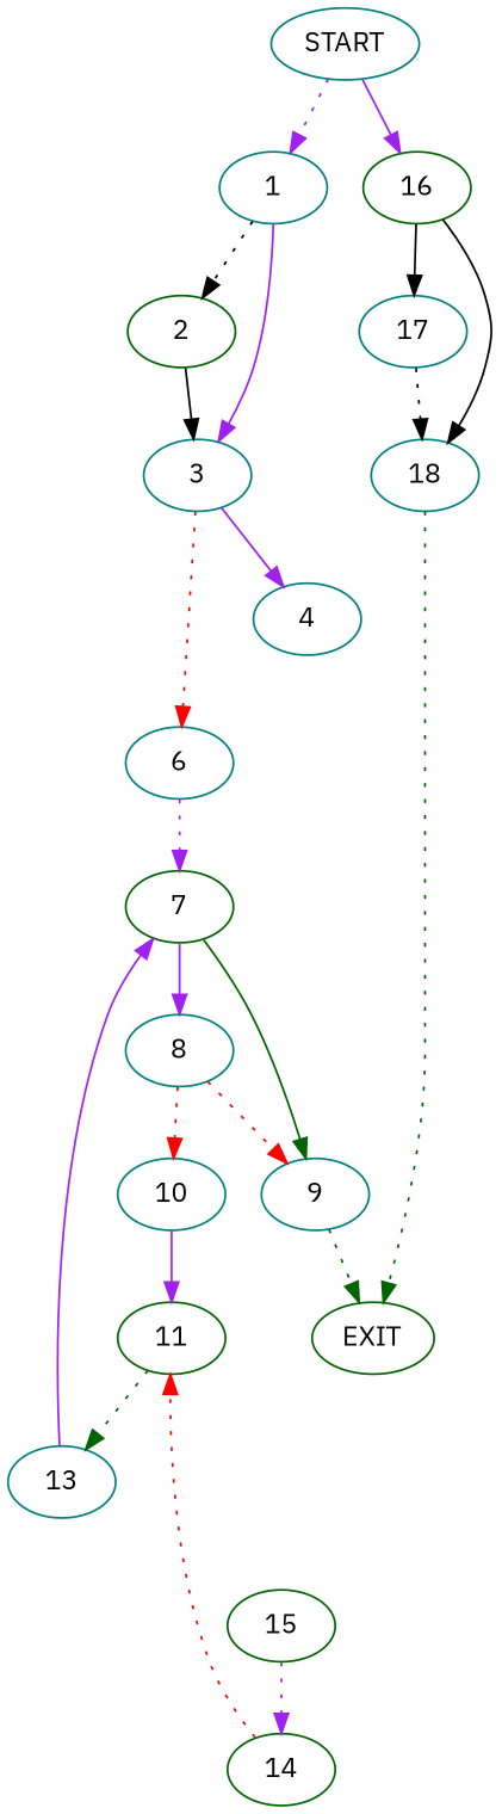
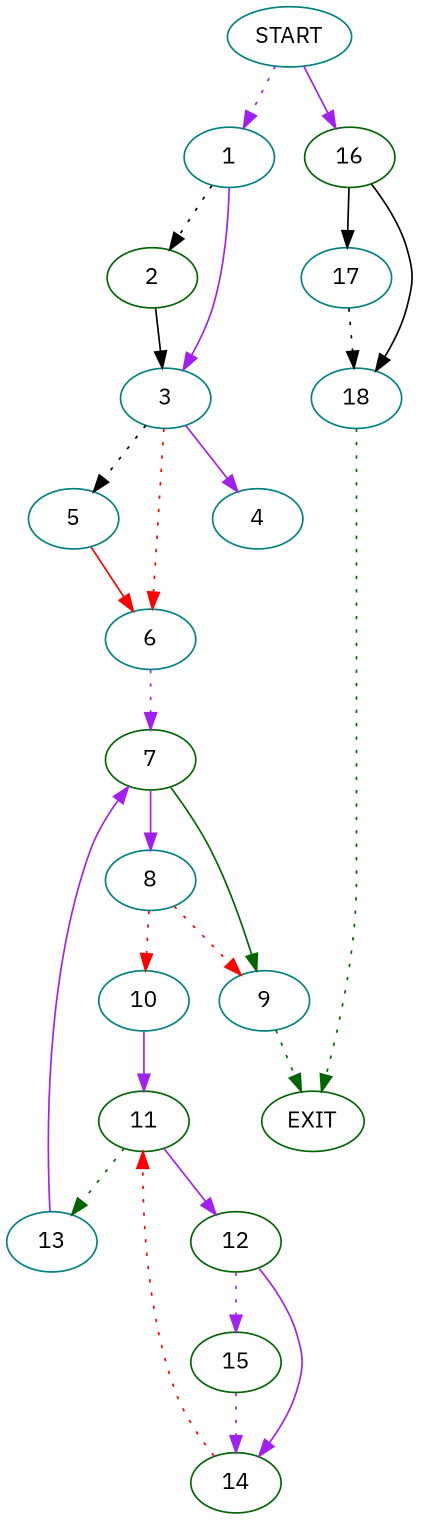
  digraph {
    fontname="IBM Plex Sans"
    node [color=teal fontname="IBM Plex Sans"]
    edge [color=purple fontname="IBM Plex Sans" style=dotted]
    n1 [label=START]
    1
    16 [color=darkgreen]
    2 [color=darkgreen]
    3
    17
    18
    n8 [color=darkgreen label=EXIT]
    4
+   5
    6
    7 [color=darkgreen]
    8
    9
    10
    11 [color=darkgreen]
+   12 [color=darkgreen]
    13
    14 [color=darkgreen]
    15 [color=darkgreen]
    n1 -> 1
    n1 -> 16 [style=solid]
    1 -> 2 [color=black]
    1 -> 3 [style=solid]
    16 -> 17 [color=black style=solid]
    16 -> 18 [color=black style=solid]
    2 -> 3 [color=black style=solid]
    3 -> 4 [style=solid]
+   3 -> 5 [color=black]
    3 -> 6 [color=red]
    17 -> 18 [color=black]
    18 -> n8 [color=darkgreen]
+   5 -> 6 [color=red style=solid]
    6 -> 7
    7 -> 8 [style=solid]
    7 -> 9 [color=darkgreen style=solid]
    8 -> 9 [color=red]
    8 -> 10 [color=red]
    9 -> n8 [color=darkgreen]
    10 -> 11 [style=solid]
+   11 -> 12 [style=solid]
    11 -> 13 [color=darkgreen]
+   12 -> 14 [style=solid]
+   12 -> 15
    13 -> 7 [style=solid]
    14 -> 11 [color=red]
    15 -> 14
  }
